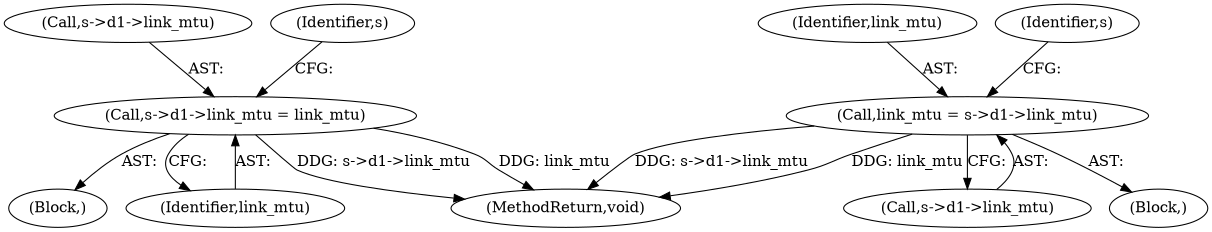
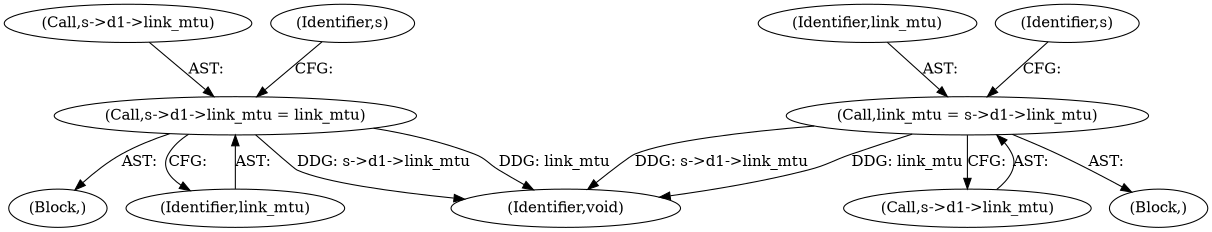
  digraph {
    n1 [label="(Call,s->d1->link_mtu = link_mtu)"]
    n2 [label="(Block,)"]
-   n3 [label="(MethodReturn,void)"]
+   n3 [label="(Identifier,void)"]
    n4 [label="(Identifier,link_mtu)"]
    n5 [label="(Call,link_mtu = s->d1->link_mtu)"]
    n6 [label="(Call,s->d1->link_mtu)"]
    n7 [label="(Block,)"]
    n8 [label="(Call,s->d1->link_mtu)"]
    n9 [label="(Identifier,s)"]
    n10 [label="(Identifier,link_mtu)"]
    n11 [label="(Identifier,s)"]
    n1 -> n2 [label="AST: "]
    n1 -> n3 [label="DDG: link_mtu"]
    n1 -> n3 [label="DDG: s->d1->link_mtu"]
    n1 -> n4 [label="CFG: "]
    n4 -> n1 [label="AST: "]
    n5 -> n3 [label="DDG: s->d1->link_mtu"]
    n5 -> n3 [label="DDG: link_mtu"]
    n5 -> n6 [label="CFG: "]
    n5 -> n7 [label="AST: "]
    n6 -> n5 [label="AST: "]
    n8 -> n1 [label="AST: "]
    n9 -> n1 [label="CFG: "]
    n10 -> n5 [label="AST: "]
    n11 -> n5 [label="CFG: "]
  }
